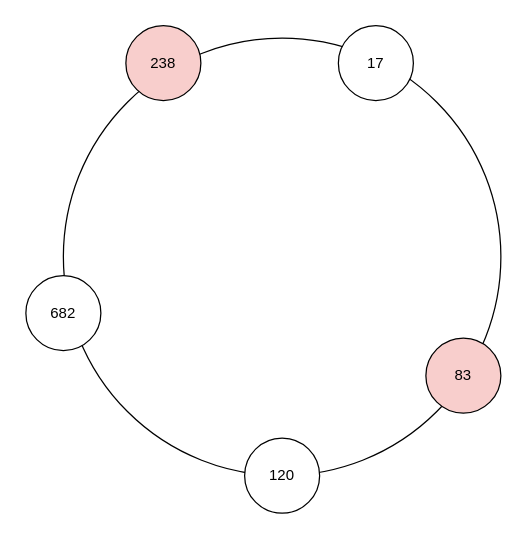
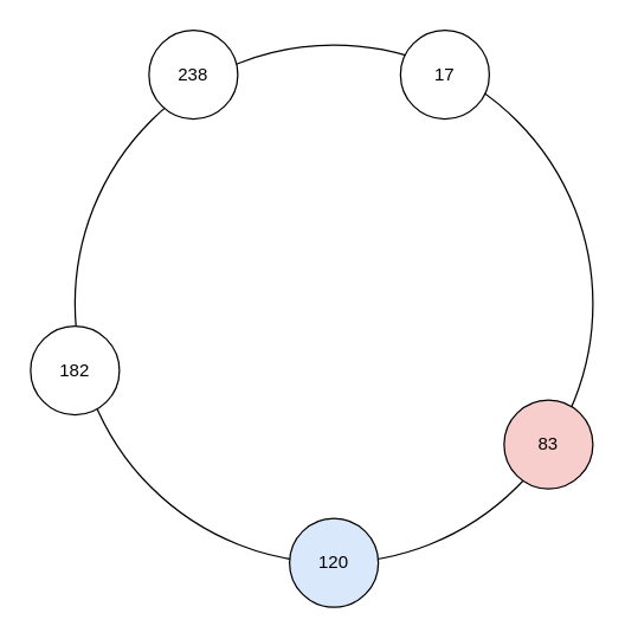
  <mxCell id="0" />
  <mxCell id="1" parent="0" />
  <mxCell id="2" value="" style="ellipse;whiteSpace=wrap;html=1;aspect=fixed;" parent="1" vertex="1"><mxGeometry x="50" y="30" width="350" height="350" as="geometry" /></mxCell>
  <mxCell id="3" value="17" style="ellipse;whiteSpace=wrap;html=1;aspect=fixed;" parent="1" vertex="1"><mxGeometry x="270" y="20" width="60" height="60" as="geometry" /></mxCell>
- <mxCell id="4" value="238" style="ellipse;whiteSpace=wrap;html=1;aspect=fixed;fillColor=#f8cecc;" parent="1" vertex="1"><mxGeometry x="100" y="20" width="60" height="60" as="geometry" /></mxCell>
- <mxCell id="5" value="682" style="ellipse;whiteSpace=wrap;html=1;aspect=fixed;" parent="1" vertex="1"><mxGeometry x="20" y="220" width="60" height="60" as="geometry" /></mxCell>
- <mxCell id="6" value="120" style="ellipse;whiteSpace=wrap;html=1;aspect=fixed;" parent="1" vertex="1"><mxGeometry x="195" y="350" width="60" height="60" as="geometry" /></mxCell>
+ <mxCell id="4" value="238" style="ellipse;whiteSpace=wrap;html=1;aspect=fixed;" parent="1" vertex="1"><mxGeometry x="100" y="20" width="60" height="60" as="geometry" /></mxCell>
+ <mxCell id="5" value="182" style="ellipse;whiteSpace=wrap;html=1;aspect=fixed;" parent="1" vertex="1"><mxGeometry x="20" y="220" width="60" height="60" as="geometry" /></mxCell>
+ <mxCell id="6" value="120" style="ellipse;whiteSpace=wrap;html=1;aspect=fixed;fillColor=#dae8fc;" parent="1" vertex="1"><mxGeometry x="195" y="350" width="60" height="60" as="geometry" /></mxCell>
  <mxCell id="7" value="83" style="ellipse;whiteSpace=wrap;html=1;aspect=fixed;fillColor=#f8cecc;" parent="1" vertex="1"><mxGeometry x="340" y="270" width="60" height="60" as="geometry" /></mxCell>
